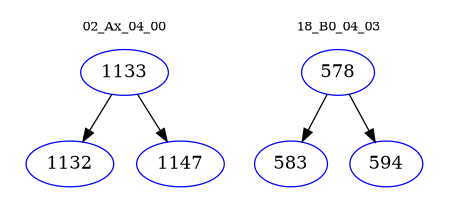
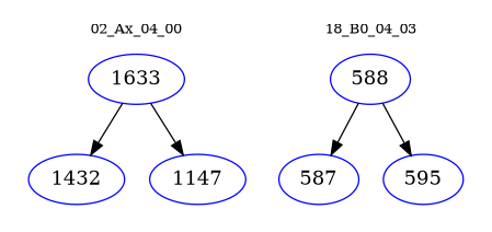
  digraph {
    node [color=blue]
    edge [color=black]
-   n1 [label=1133]
-   n2 [label=1132]
+   n1 [label=1633]
+   n2 [label=1432]
    n3 [label=1147]
-   n4 [label=578]
-   n5 [label=583]
-   n6 [label=594]
+   n4 [label=588]
+   n5 [label=587]
+   n6 [label=595]
    subgraph cluster_1 {
      color=white
      fontsize=10
      label="02_Ax_04_00"
      n1
      n2
      n3
    }
    subgraph cluster_2 {
      color=white
      fontsize=10
      label="18_B0_04_03"
      n4
      n5
      n6
    }
    n1 -> n2
    n1 -> n3
    n4 -> n5
    n4 -> n6
  }
